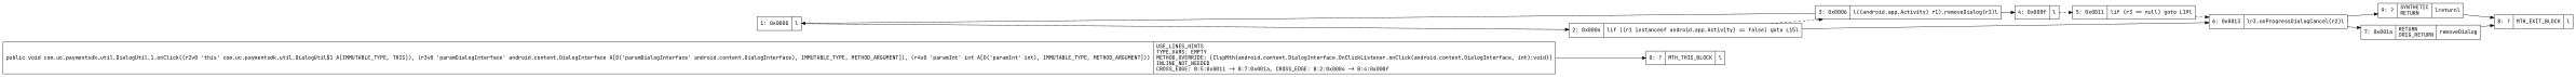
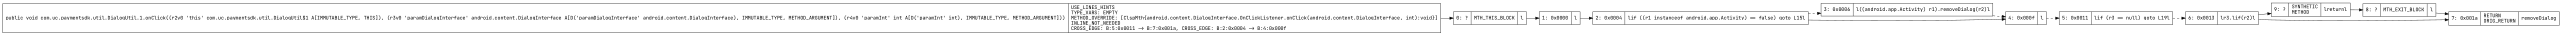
  digraph {
    fontname="JetBrains Mono"
    rankdir=LR
    node [fontname="JetBrains Mono" shape=record]
    edge [fontname="JetBrains Mono"]
    n1 [label="{0\:\ ?|MTH_THIS_BLOCK\l|l}"]
    n2 [label="{1\:\ 0x0000|l}"]
    n3 [label="{2\:\ 0x0004|lif ((r1 instanceof android.app.Activity) == false) goto L15l}"]
    n4 [label="{3\:\ 0x0006|l((android.app.Activity) r1).removeDialog(r2)l}"]
    n5 [label="{4\:\ 0x000f|l}"]
    n6 [label="{5\:\ 0x0011|lif (r3 == null) goto L19l}"]
-   n7 [label="{6\:\ 0x0013|lr3.onProgressDialogCancel(r2)l}"]
-   n8 [label="{9\:\ ?|SYNTHETIC\lRETURN\l|lreturnl}"]
+   n7 [label="{6\:\ 0x0013|lr3.lif(r2)l}"]
+   n8 [label="{9\:\ ?|SYNTHETIC\lMETHOD\l|lreturnl}"]
    n9 [label="{7\:\ 0x001a|RETURN\lORIG_RETURN\l|removeDialog}"]
    n10 [label="{8\:\ ?|MTH_EXIT_BLOCK\l|l}"]
    n11 [label="{public void com.uc.paymentsdk.util.DialogUtil.1.onClick((r2v0 'this' com.uc.paymentsdk.util.DialogUtil$1 A[IMMUTABLE_TYPE, THIS]), (r3v0 'paramDialogInterface' android.content.DialogInterface A[D('paramDialogInterface' android.content.DialogInterface), IMMUTABLE_TYPE, METHOD_ARGUMENT]), (r4v0 'paramInt' int A[D('paramInt' int), IMMUTABLE_TYPE, METHOD_ARGUMENT]))  | USE_LINES_HINTS\lTYPE_VARS: EMPTY\lMETHOD_OVERRIDE: [ClspMth\{android.content.DialogInterface.OnClickListener.onClick(android.content.DialogInterface, int):void\}]\lINLINE_NOT_NEEDED\lCROSS_EDGE: B:5:0x0011 \-\> B:7:0x001a, CROSS_EDGE: B:2:0x0004 \-\> B:4:0x000f\l}"]
-   n4 -> n2
+   n1 -> n2
    n2 -> n3
    n3 -> n4 [style=dashed]
-   n3 -> n7
-   n4 -> n5
+   n3 -> n5
+   n4 -> n5 [style=dashed]
    n5 -> n6 [style=dashed]
    n6 -> n7 [style=dashed]
    n7 -> n8
    n7 -> n9
    n8 -> n10
-   n9 -> n10
+   n10 -> n9
    n11 -> n1
  }
